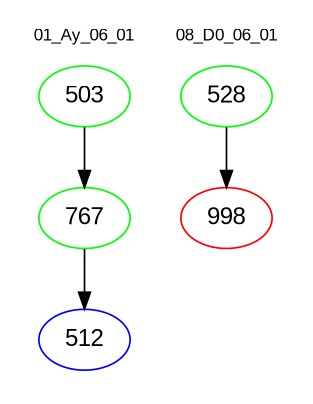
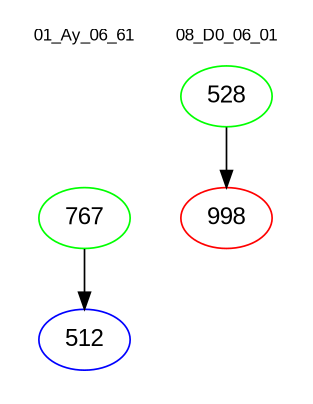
  digraph {
    fontname="Liberation Sans"
    node [color=green fontname="Liberation Sans"]
    edge [color=black fontname="Liberation Sans"]
-   n1 [label=503]
    n2 [label=767]
    n3 [color=blue label=512]
    n4 [label=528]
    n5 [color=red label=998]
    subgraph cluster_1 {
      color=white
      fontsize=10
-     label="01_Ay_06_01"
-     n1
+     label="01_Ay_06_61"
      n2
      n3
    }
    subgraph cluster_2 {
      color=white
      fontsize=10
      label="08_D0_06_01"
      n4
      n5
    }
-   n1 -> n2
    n2 -> n3
    n4 -> n5
  }
